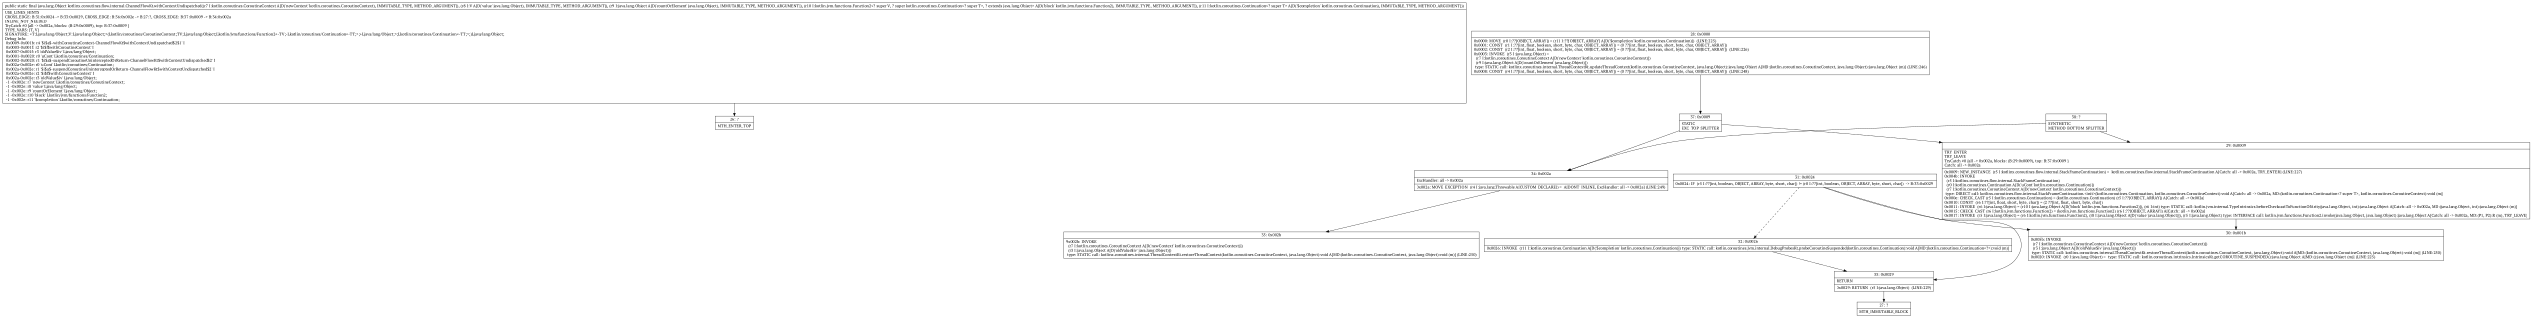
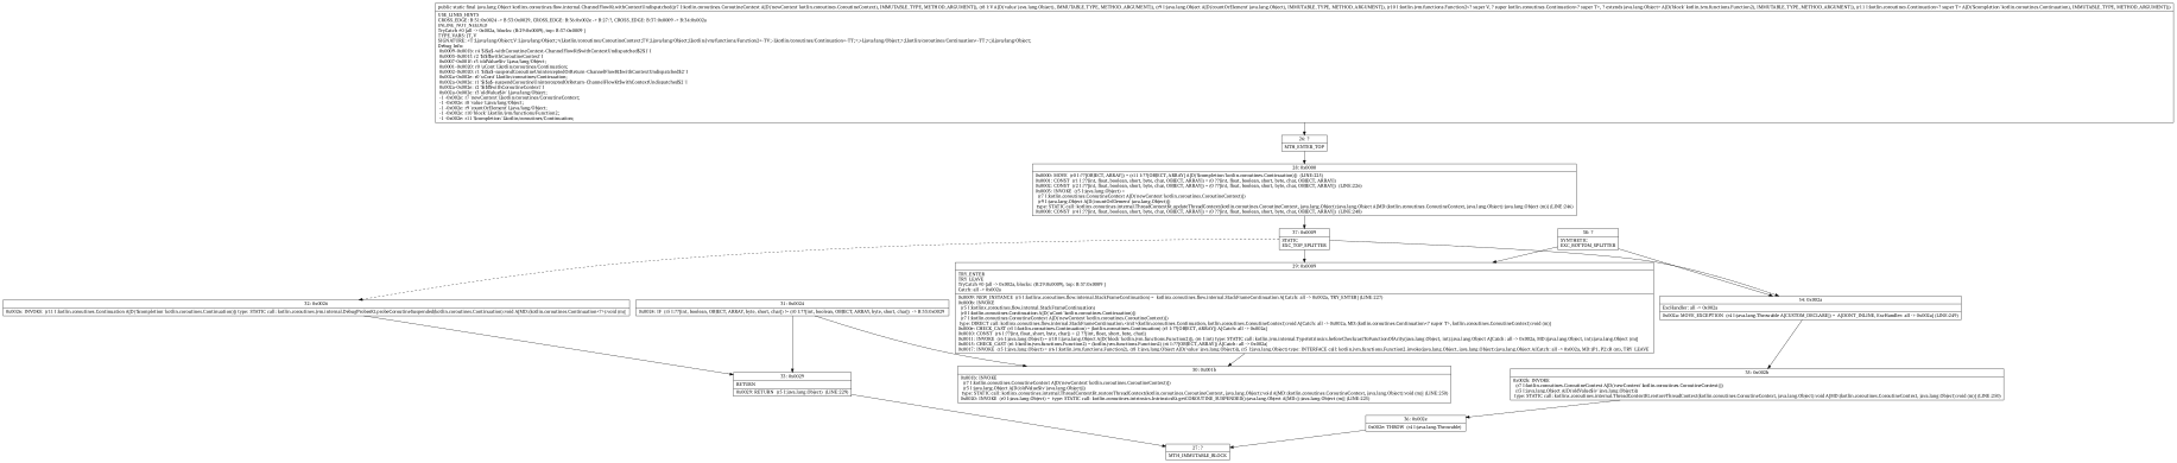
  digraph {
    fontname="PT Serif"
    node [fontname="PT Serif" shape=record]
    edge [fontname="PT Serif"]
    n1 [label="{26\:\ ?|MTH_ENTER_TOP\l}"]
    n2 [label="{28\:\ 0x0000|0x0000: MOVE  (r0 I:??[OBJECT, ARRAY]) = (r11 I:??[OBJECT, ARRAY] A[D('$completion' kotlin.coroutines.Continuation)])  (LINE:225)\l0x0001: CONST  (r1 I:??[int, float, boolean, short, byte, char, OBJECT, ARRAY]) = (0 ??[int, float, boolean, short, byte, char, OBJECT, ARRAY]) \l0x0002: CONST  (r2 I:??[int, float, boolean, short, byte, char, OBJECT, ARRAY]) = (0 ??[int, float, boolean, short, byte, char, OBJECT, ARRAY])  (LINE:226)\l0x0003: INVOKE  (r3 I:java.lang.Object) = \l  (r7 I:kotlin.coroutines.CoroutineContext A[D('newContext' kotlin.coroutines.CoroutineContext)])\l  (r9 I:java.lang.Object A[D('countOrElement' java.lang.Object)])\l type: STATIC call: kotlinx.coroutines.internal.ThreadContextKt.updateThreadContext(kotlin.coroutines.CoroutineContext, java.lang.Object):java.lang.Object A[MD:(kotlin.coroutines.CoroutineContext, java.lang.Object):java.lang.Object (m)] (LINE:246)\l0x0008: CONST  (r4 I:??[int, float, boolean, short, byte, char, OBJECT, ARRAY]) = (0 ??[int, float, boolean, short, byte, char, OBJECT, ARRAY])  (LINE:248)\l}"]
    n3 [label="{37\:\ 0x0009|STATIC\lEXC_TOP_SPLITTER\l}"]
-   n4 [label="{29\:\ 0x0009|TRY_ENTER\lTRY_LEAVE\lTryCatch #0 \{all \-\> 0x002a, blocks: (B:29:0x0009), top: B:37:0x0009 \}\lCatch: all \-\> 0x002a\l|0x0009: NEW_INSTANCE  (r5 I:kotlinx.coroutines.flow.internal.StackFrameContinuation) =  kotlinx.coroutines.flow.internal.StackFrameContinuation A[Catch: all \-\> 0x002a, TRY_ENTER] (LINE:227)\l0x004b: INVOKE  \l  (r5 I:kotlinx.coroutines.flow.internal.StackFrameContinuation)\l  (r0 I:kotlin.coroutines.Continuation A[D('uCont' kotlin.coroutines.Continuation)])\l  (r7 I:kotlin.coroutines.CoroutineContext A[D('newContext' kotlin.coroutines.CoroutineContext)])\l type: DIRECT call: kotlinx.coroutines.flow.internal.StackFrameContinuation.\<init\>(kotlin.coroutines.Continuation, kotlin.coroutines.CoroutineContext):void A[Catch: all \-\> 0x002a, MD:(kotlin.coroutines.Continuation\<? super T\>, kotlin.coroutines.CoroutineContext):void (m)]\l0x000e: CHECK_CAST (r5 I:kotlin.coroutines.Continuation) = (kotlin.coroutines.Continuation) (r5 I:??[OBJECT, ARRAY]) A[Catch: all \-\> 0x002a]\l0x0010: CONST  (r6 I:??[int, float, short, byte, char]) = (2 ??[int, float, short, byte, char]) \l0x0011: INVOKE  (r6 I:java.lang.Object) = (r10 I:java.lang.Object A[D('block' kotlin.jvm.functions.Function2)]), (r6 I:int) type: STATIC call: kotlin.jvm.internal.TypeIntrinsics.beforeCheckcastToFunctionOfArity(java.lang.Object, int):java.lang.Object A[Catch: all \-\> 0x002a, MD:(java.lang.Object, int):java.lang.Object (m)]\l0x0015: CHECK_CAST (r6 I:kotlin.jvm.functions.Function2) = (kotlin.jvm.functions.Function2) (r6 I:??[OBJECT, ARRAY]) A[Catch: all \-\> 0x002a]\l0x0017: INVOKE  (r5 I:java.lang.Object) = (r6 I:kotlin.jvm.functions.Function2), (r8 I:java.lang.Object A[D('value' java.lang.Object)]), (r5 I:java.lang.Object) type: INTERFACE call: kotlin.jvm.functions.Function2.invoke(java.lang.Object, java.lang.Object):java.lang.Object A[Catch: all \-\> 0x002a, MD:(P1, P2):R (m), TRY_LEAVE]\l}"]
+   n4 [label="{29\:\ 0x0009|TRY_ENTER\lTRY_LEAVE\lTryCatch #0 \{all \-\> 0x002a, blocks: (B:29:0x0009), top: B:37:0x0009 \}\lCatch: all \-\> 0x002a\l|0x0009: NEW_INSTANCE  (r5 I:kotlinx.coroutines.flow.internal.StackFrameContinuation) =  kotlinx.coroutines.flow.internal.StackFrameContinuation A[Catch: all \-\> 0x002a, TRY_ENTER] (LINE:227)\l0x000b: INVOKE  \l  (r5 I:kotlinx.coroutines.flow.internal.StackFrameContinuation)\l  (r0 I:kotlin.coroutines.Continuation A[D('uCont' kotlin.coroutines.Continuation)])\l  (r7 I:kotlin.coroutines.CoroutineContext A[D('newContext' kotlin.coroutines.CoroutineContext)])\l type: DIRECT call: kotlinx.coroutines.flow.internal.StackFrameContinuation.\<init\>(kotlin.coroutines.Continuation, kotlin.coroutines.CoroutineContext):void A[Catch: all \-\> 0x002a, MD:(kotlin.coroutines.Continuation\<? super T\>, kotlin.coroutines.CoroutineContext):void (m)]\l0x000e: CHECK_CAST (r5 I:kotlin.coroutines.Continuation) = (kotlin.coroutines.Continuation) (r5 I:??[OBJECT, ARRAY]) A[Catch: all \-\> 0x002a]\l0x0010: CONST  (r6 I:??[int, float, short, byte, char]) = (2 ??[int, float, short, byte, char]) \l0x0011: INVOKE  (r6 I:java.lang.Object) = (r10 I:java.lang.Object A[D('block' kotlin.jvm.functions.Function2)]), (r6 I:int) type: STATIC call: kotlin.jvm.internal.TypeIntrinsics.beforeCheckcastToFunctionOfArity(java.lang.Object, int):java.lang.Object A[Catch: all \-\> 0x002a, MD:(java.lang.Object, int):java.lang.Object (m)]\l0x0015: CHECK_CAST (r6 I:kotlin.jvm.functions.Function2) = (kotlin.jvm.functions.Function2) (r6 I:??[OBJECT, ARRAY]) A[Catch: all \-\> 0x002a]\l0x0017: INVOKE  (r5 I:java.lang.Object) = (r6 I:kotlin.jvm.functions.Function2), (r8 I:java.lang.Object A[D('value' java.lang.Object)]), (r5 I:java.lang.Object) type: INTERFACE call: kotlin.jvm.functions.Function2.invoke(java.lang.Object, java.lang.Object):java.lang.Object A[Catch: all \-\> 0x002a, MD:(P1, P2):R (m), TRY_LEAVE]\l}"]
    n5 [label="{34\:\ 0x002a|ExcHandler: all \-\> 0x002a\l|0x002a: MOVE_EXCEPTION  (r4 I:java.lang.Throwable A[CUSTOM_DECLARE]) =  A[DONT_INLINE, ExcHandler: all \-\> 0x002a] (LINE:249)\l}"]
-   n6 [label="{30\:\ 0x001b|0x005b: INVOKE  \l  (r7 I:kotlin.coroutines.CoroutineContext A[D('newContext' kotlin.coroutines.CoroutineContext)])\l  (r3 I:java.lang.Object A[D('oldValue$iv' java.lang.Object)])\l type: STATIC call: kotlinx.coroutines.internal.ThreadContextKt.restoreThreadContext(kotlin.coroutines.CoroutineContext, java.lang.Object):void A[MD:(kotlin.coroutines.CoroutineContext, java.lang.Object):void (m)] (LINE:250)\l0x0020: INVOKE  (r0 I:java.lang.Object) =  type: STATIC call: kotlin.coroutines.intrinsics.IntrinsicsKt.getCOROUTINE_SUSPENDED():java.lang.Object A[MD:():java.lang.Object (m)] (LINE:225)\l}"]
-   n7 [label="{35\:\ 0x002b|9x002b: INVOKE  \l  (r7 I:kotlin.coroutines.CoroutineContext A[D('newContext' kotlin.coroutines.CoroutineContext)])\l  (r3 I:java.lang.Object A[D('oldValue$iv' java.lang.Object)])\l type: STATIC call: kotlinx.coroutines.internal.ThreadContextKt.restoreThreadContext(kotlin.coroutines.CoroutineContext, java.lang.Object):void A[MD:(kotlin.coroutines.CoroutineContext, java.lang.Object):void (m)] (LINE:250)\l}"]
-   n8 [label="{38\:\ ?|SYNTHETIC\lMETHOD_BOTTOM_SPLITTER\l}"]
+   n6 [label="{30\:\ 0x001b|0x001b: INVOKE  \l  (r7 I:kotlin.coroutines.CoroutineContext A[D('newContext' kotlin.coroutines.CoroutineContext)])\l  (r3 I:java.lang.Object A[D('oldValue$iv' java.lang.Object)])\l type: STATIC call: kotlinx.coroutines.internal.ThreadContextKt.restoreThreadContext(kotlin.coroutines.CoroutineContext, java.lang.Object):void A[MD:(kotlin.coroutines.CoroutineContext, java.lang.Object):void (m)] (LINE:250)\l0x0020: INVOKE  (r0 I:java.lang.Object) =  type: STATIC call: kotlin.coroutines.intrinsics.IntrinsicsKt.getCOROUTINE_SUSPENDED():java.lang.Object A[MD:():java.lang.Object (m)] (LINE:225)\l}"]
+   n7 [label="{35\:\ 0x002b|0x002b: INVOKE  \l  (r7 I:kotlin.coroutines.CoroutineContext A[D('newContext' kotlin.coroutines.CoroutineContext)])\l  (r3 I:java.lang.Object A[D('oldValue$iv' java.lang.Object)])\l type: STATIC call: kotlinx.coroutines.internal.ThreadContextKt.restoreThreadContext(kotlin.coroutines.CoroutineContext, java.lang.Object):void A[MD:(kotlin.coroutines.CoroutineContext, java.lang.Object):void (m)] (LINE:250)\l}"]
+   n8 [label="{38\:\ ?|SYNTHETIC\lEXC_BOTTOM_SPLITTER\l}"]
    n9 [label="{31\:\ 0x0024|0x0024: IF  (r5 I:??[int, boolean, OBJECT, ARRAY, byte, short, char]) != (r0 I:??[int, boolean, OBJECT, ARRAY, byte, short, char])  \-\> B:33:0x0029 \l}"]
    n10 [label="{32\:\ 0x0026|0x0026: INVOKE  (r11 I:kotlin.coroutines.Continuation A[D('$completion' kotlin.coroutines.Continuation)]) type: STATIC call: kotlin.coroutines.jvm.internal.DebugProbesKt.probeCoroutineSuspended(kotlin.coroutines.Continuation):void A[MD:(kotlin.coroutines.Continuation\<?\>):void (m)]\l}"]
    n11 [label="{33\:\ 0x0029|RETURN\l|0x0029: RETURN  (r5 I:java.lang.Object)  (LINE:229)\l}"]
    n12 [label="{27\:\ ?|MTH_IMMUTABLE_BLOCK\l}"]
+   n13 [label="{36\:\ 0x002e|0x002e: THROW  (r4 I:java.lang.Throwable) \l}"]
    n14 [label="{public static final java.lang.Object kotlinx.coroutines.flow.internal.ChannelFlowKt.withContextUndispatched((r7 I:kotlin.coroutines.CoroutineContext A[D('newContext' kotlin.coroutines.CoroutineContext), IMMUTABLE_TYPE, METHOD_ARGUMENT]), (r8 I:V A[D('value' java.lang.Object), IMMUTABLE_TYPE, METHOD_ARGUMENT]), (r9 I:java.lang.Object A[D('countOrElement' java.lang.Object), IMMUTABLE_TYPE, METHOD_ARGUMENT]), (r10 I:kotlin.jvm.functions.Function2\<? super V, ? super kotlin.coroutines.Continuation\<? super T\>, ? extends java.lang.Object\> A[D('block' kotlin.jvm.functions.Function2), IMMUTABLE_TYPE, METHOD_ARGUMENT]), (r11 I:kotlin.coroutines.Continuation\<? super T\> A[D('$completion' kotlin.coroutines.Continuation), IMMUTABLE_TYPE, METHOD_ARGUMENT]))  | USE_LINES_HINTS\lCROSS_EDGE: B:31:0x0024 \-\> B:33:0x0029, CROSS_EDGE: B:36:0x002e \-\> B:27:?, CROSS_EDGE: B:37:0x0009 \-\> B:34:0x002a\lINLINE_NOT_NEEDED\lTryCatch #0 \{all \-\> 0x002a, blocks: (B:29:0x0009), top: B:37:0x0009 \}\lTYPE_VARS: [T, V]\lSIGNATURE: \<T:Ljava\/lang\/Object;V:Ljava\/lang\/Object;\>(Lkotlin\/coroutines\/CoroutineContext;TV;Ljava\/lang\/Object;Lkotlin\/jvm\/functions\/Function2\<\-TV;\-Lkotlin\/coroutines\/Continuation\<\-TT;\>;+Ljava\/lang\/Object;\>;Lkotlin\/coroutines\/Continuation\<\-TT;\>;)Ljava\/lang\/Object;\lDebug Info:\l  0x0009\-0x001b: r4 '$i$a$\-withCoroutineContext\-ChannelFlowKt$withContextUndispatched$2$1' I\l  0x0003\-0x001f: r2 '$i$f$withCoroutineContext' I\l  0x0007\-0x001f: r3 'oldValue$iv' Ljava\/lang\/Object;\l  0x0001\-0x0020: r0 'uCont' Lkotlin\/coroutines\/Continuation;\l  0x0002\-0x0020: r1 '$i$a$\-suspendCoroutineUninterceptedOrReturn\-ChannelFlowKt$withContextUndispatched$2' I\l  0x002a\-0x002e: r0 'uCont' Lkotlin\/coroutines\/Continuation;\l  0x002a\-0x002e: r1 '$i$a$\-suspendCoroutineUninterceptedOrReturn\-ChannelFlowKt$withContextUndispatched$2' I\l  0x002a\-0x002e: r2 '$i$f$withCoroutineContext' I\l  0x002a\-0x002e: r3 'oldValue$iv' Ljava\/lang\/Object;\l  \-1 \-0x002e: r7 'newContext' Lkotlin\/coroutines\/CoroutineContext;\l  \-1 \-0x002e: r8 'value' Ljava\/lang\/Object;\l  \-1 \-0x002e: r9 'countOrElement' Ljava\/lang\/Object;\l  \-1 \-0x002e: r10 'block' Lkotlin\/jvm\/functions\/Function2;\l  \-1 \-0x002e: r11 '$completion' Lkotlin\/coroutines\/Continuation;\l}"]
+   n1 -> n2
    n2 -> n3
    n3 -> n4
    n3 -> n5
    n4 -> n6
    n5 -> n7
+   n7 -> n13
    n8 -> n4
    n8 -> n5
    n9 -> n6
-   n9 -> n10 [style=dashed]
+   n3 -> n10 [style=dashed]
    n9 -> n11
    n10 -> n11
    n11 -> n12
+   n13 -> n12
    n14 -> n1
  }
